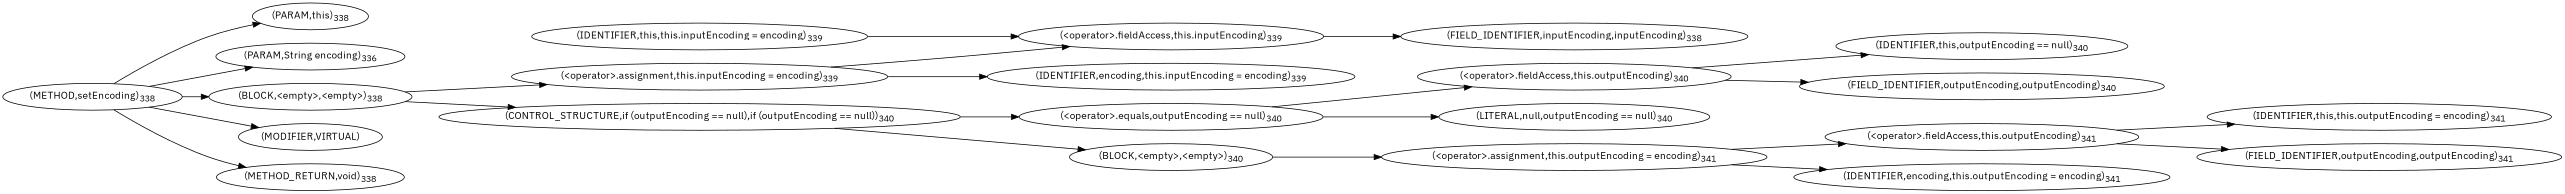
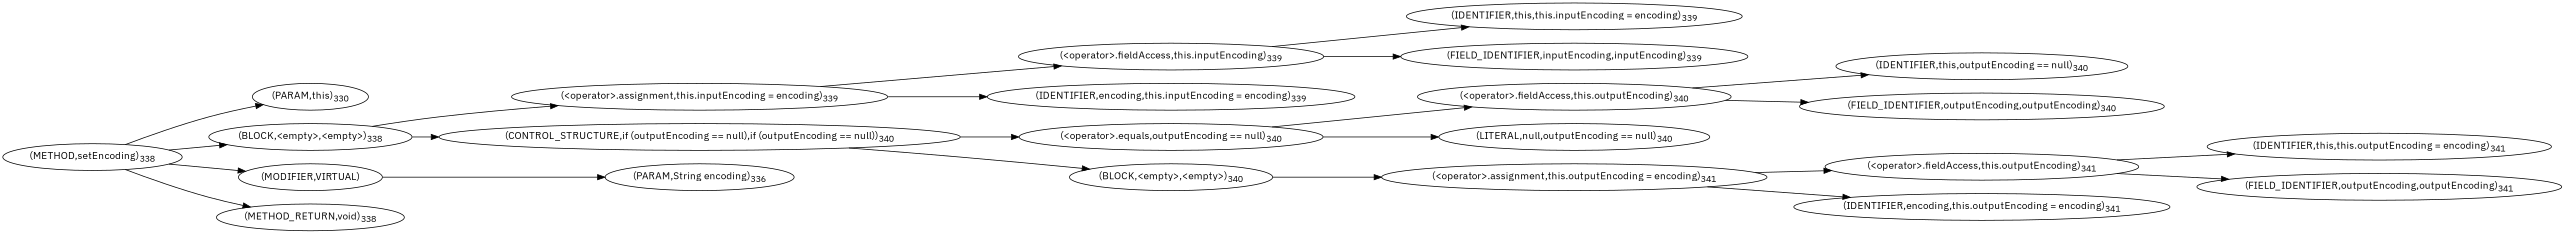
  digraph {
    fontname="IBM Plex Sans"
    rankdir=LR
    node [fontname="IBM Plex Sans"]
    edge [fontname="IBM Plex Sans"]
    n1 [label=<(METHOD,setEncoding)<SUB>338</SUB>>]
-   n2 [label=<(PARAM,this)<SUB>338</SUB>>]
+   n2 [label=<(PARAM,this)<SUB>330</SUB>>]
    n3 [label=<(PARAM,String encoding)<SUB>336</SUB>>]
    n4 [label=<(BLOCK,&lt;empty&gt;,&lt;empty&gt;)<SUB>338</SUB>>]
    n5 [label=<(MODIFIER,VIRTUAL)>]
    n6 [label=<(METHOD_RETURN,void)<SUB>338</SUB>>]
    n7 [label=<(&lt;operator&gt;.assignment,this.inputEncoding = encoding)<SUB>339</SUB>>]
    n8 [label=<(CONTROL_STRUCTURE,if (outputEncoding == null),if (outputEncoding == null))<SUB>340</SUB>>]
    n9 [label=<(&lt;operator&gt;.fieldAccess,this.inputEncoding)<SUB>339</SUB>>]
    n10 [label=<(IDENTIFIER,encoding,this.inputEncoding = encoding)<SUB>339</SUB>>]
    n11 [label=<(&lt;operator&gt;.equals,outputEncoding == null)<SUB>340</SUB>>]
    n12 [label=<(BLOCK,&lt;empty&gt;,&lt;empty&gt;)<SUB>340</SUB>>]
    n13 [label=<(IDENTIFIER,this,this.inputEncoding = encoding)<SUB>339</SUB>>]
-   n14 [label=<(FIELD_IDENTIFIER,inputEncoding,inputEncoding)<SUB>338</SUB>>]
+   n14 [label=<(FIELD_IDENTIFIER,inputEncoding,inputEncoding)<SUB>339</SUB>>]
    n15 [label=<(&lt;operator&gt;.fieldAccess,this.outputEncoding)<SUB>340</SUB>>]
    n16 [label=<(LITERAL,null,outputEncoding == null)<SUB>340</SUB>>]
    n17 [label=<(&lt;operator&gt;.assignment,this.outputEncoding = encoding)<SUB>341</SUB>>]
    n18 [label=<(IDENTIFIER,this,outputEncoding == null)<SUB>340</SUB>>]
    n19 [label=<(FIELD_IDENTIFIER,outputEncoding,outputEncoding)<SUB>340</SUB>>]
    n20 [label=<(&lt;operator&gt;.fieldAccess,this.outputEncoding)<SUB>341</SUB>>]
    n21 [label=<(IDENTIFIER,encoding,this.outputEncoding = encoding)<SUB>341</SUB>>]
    n22 [label=<(IDENTIFIER,this,this.outputEncoding = encoding)<SUB>341</SUB>>]
    n23 [label=<(FIELD_IDENTIFIER,outputEncoding,outputEncoding)<SUB>341</SUB>>]
    n1 -> n2
-   n1 -> n3
+   n5 -> n3
    n1 -> n4
    n1 -> n5
    n1 -> n6
    n4 -> n7
    n4 -> n8
    n7 -> n9
    n7 -> n10
    n8 -> n11
    n8 -> n12
-   n13 -> n9
+   n9 -> n13
    n9 -> n14
    n11 -> n15
    n11 -> n16
    n12 -> n17
    n15 -> n18
    n15 -> n19
    n17 -> n20
    n17 -> n21
    n20 -> n22
    n20 -> n23
  }
